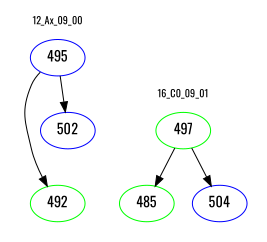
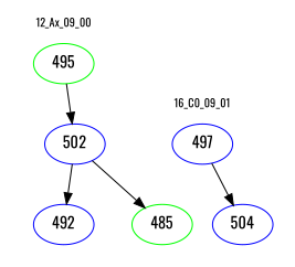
  digraph {
    fontname=Oswald
    node [color=blue fontname=Oswald]
    edge [color=black fontname=Oswald]
-   n1 [label=495]
-   n2 [color=green label=492]
+   n1 [color=green label=495]
+   n2 [label=492]
    n3 [label=502]
-   n4 [color=green label=497]
+   n4 [label=497]
    n5 [color=green label=485]
    n6 [label=504]
    subgraph cluster_1 {
      color=white
      fontsize=10
      label="12_Ax_09_00"
      n1
      n2
      n3
    }
    subgraph cluster_2 {
      color=white
      fontsize=10
      label="16_C0_09_01"
      n4
      n5
      n6
    }
-   n1 -> n2
+   n3 -> n2
    n1 -> n3
-   n4 -> n5
+   n3 -> n5
    n4 -> n6
  }
